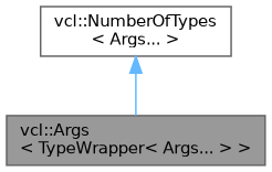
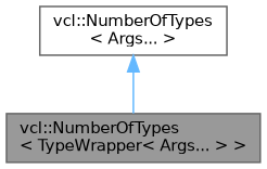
  digraph {
    node [color=gray40 fontname=Helvetica fontsize=10 shape=box style=filled]
-   n1 [fillcolor=grey60 fontcolor=black height=0.2 label="vcl::Args\l\< TypeWrapper\< Args... \> \>" width=0.4]
+   n1 [fillcolor=grey60 fontcolor=black height=0.2 label="vcl::NumberOfTypes\l\< TypeWrapper\< Args... \> \>" width=0.4]
    n2 [fillcolor=white height=0.2 label="vcl::NumberOfTypes\l\< Args... \>" width=0.4]
    n2 -> n1 [color=steelblue1 dir=back fontname=Helvetica fontsize=10 labelfontname=Helvetica labelfontsize=10 style=solid]
  }
